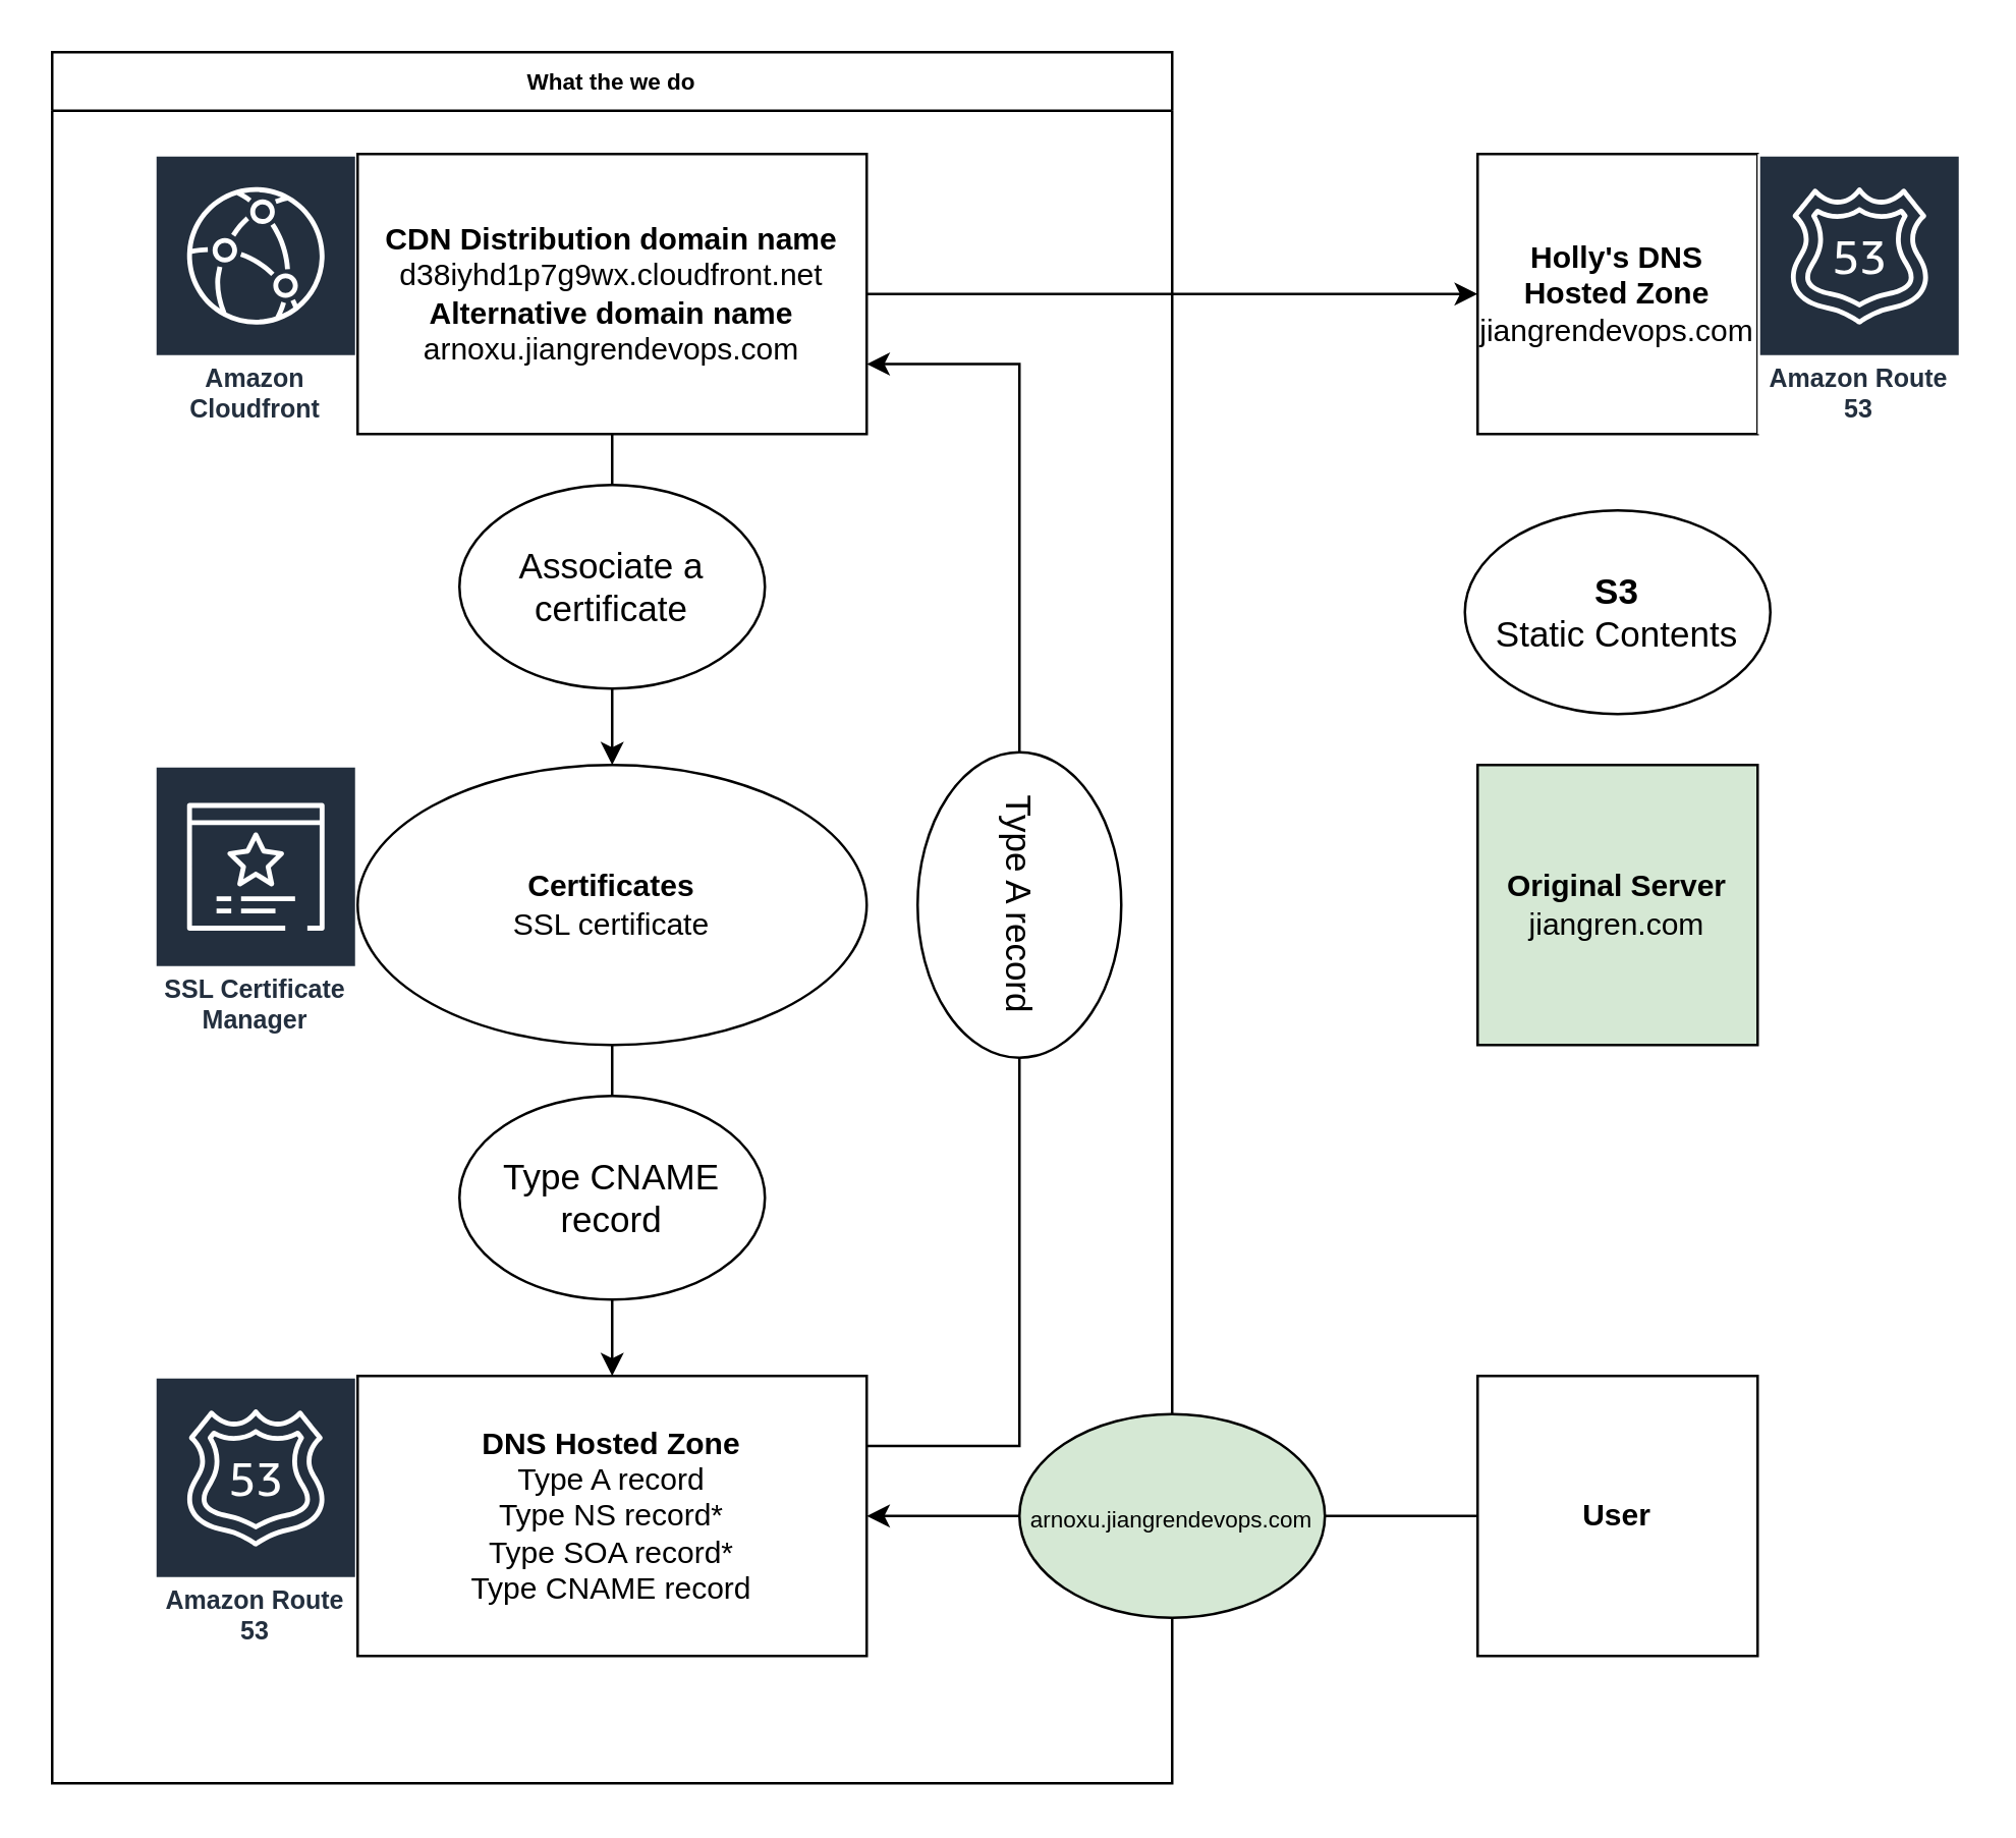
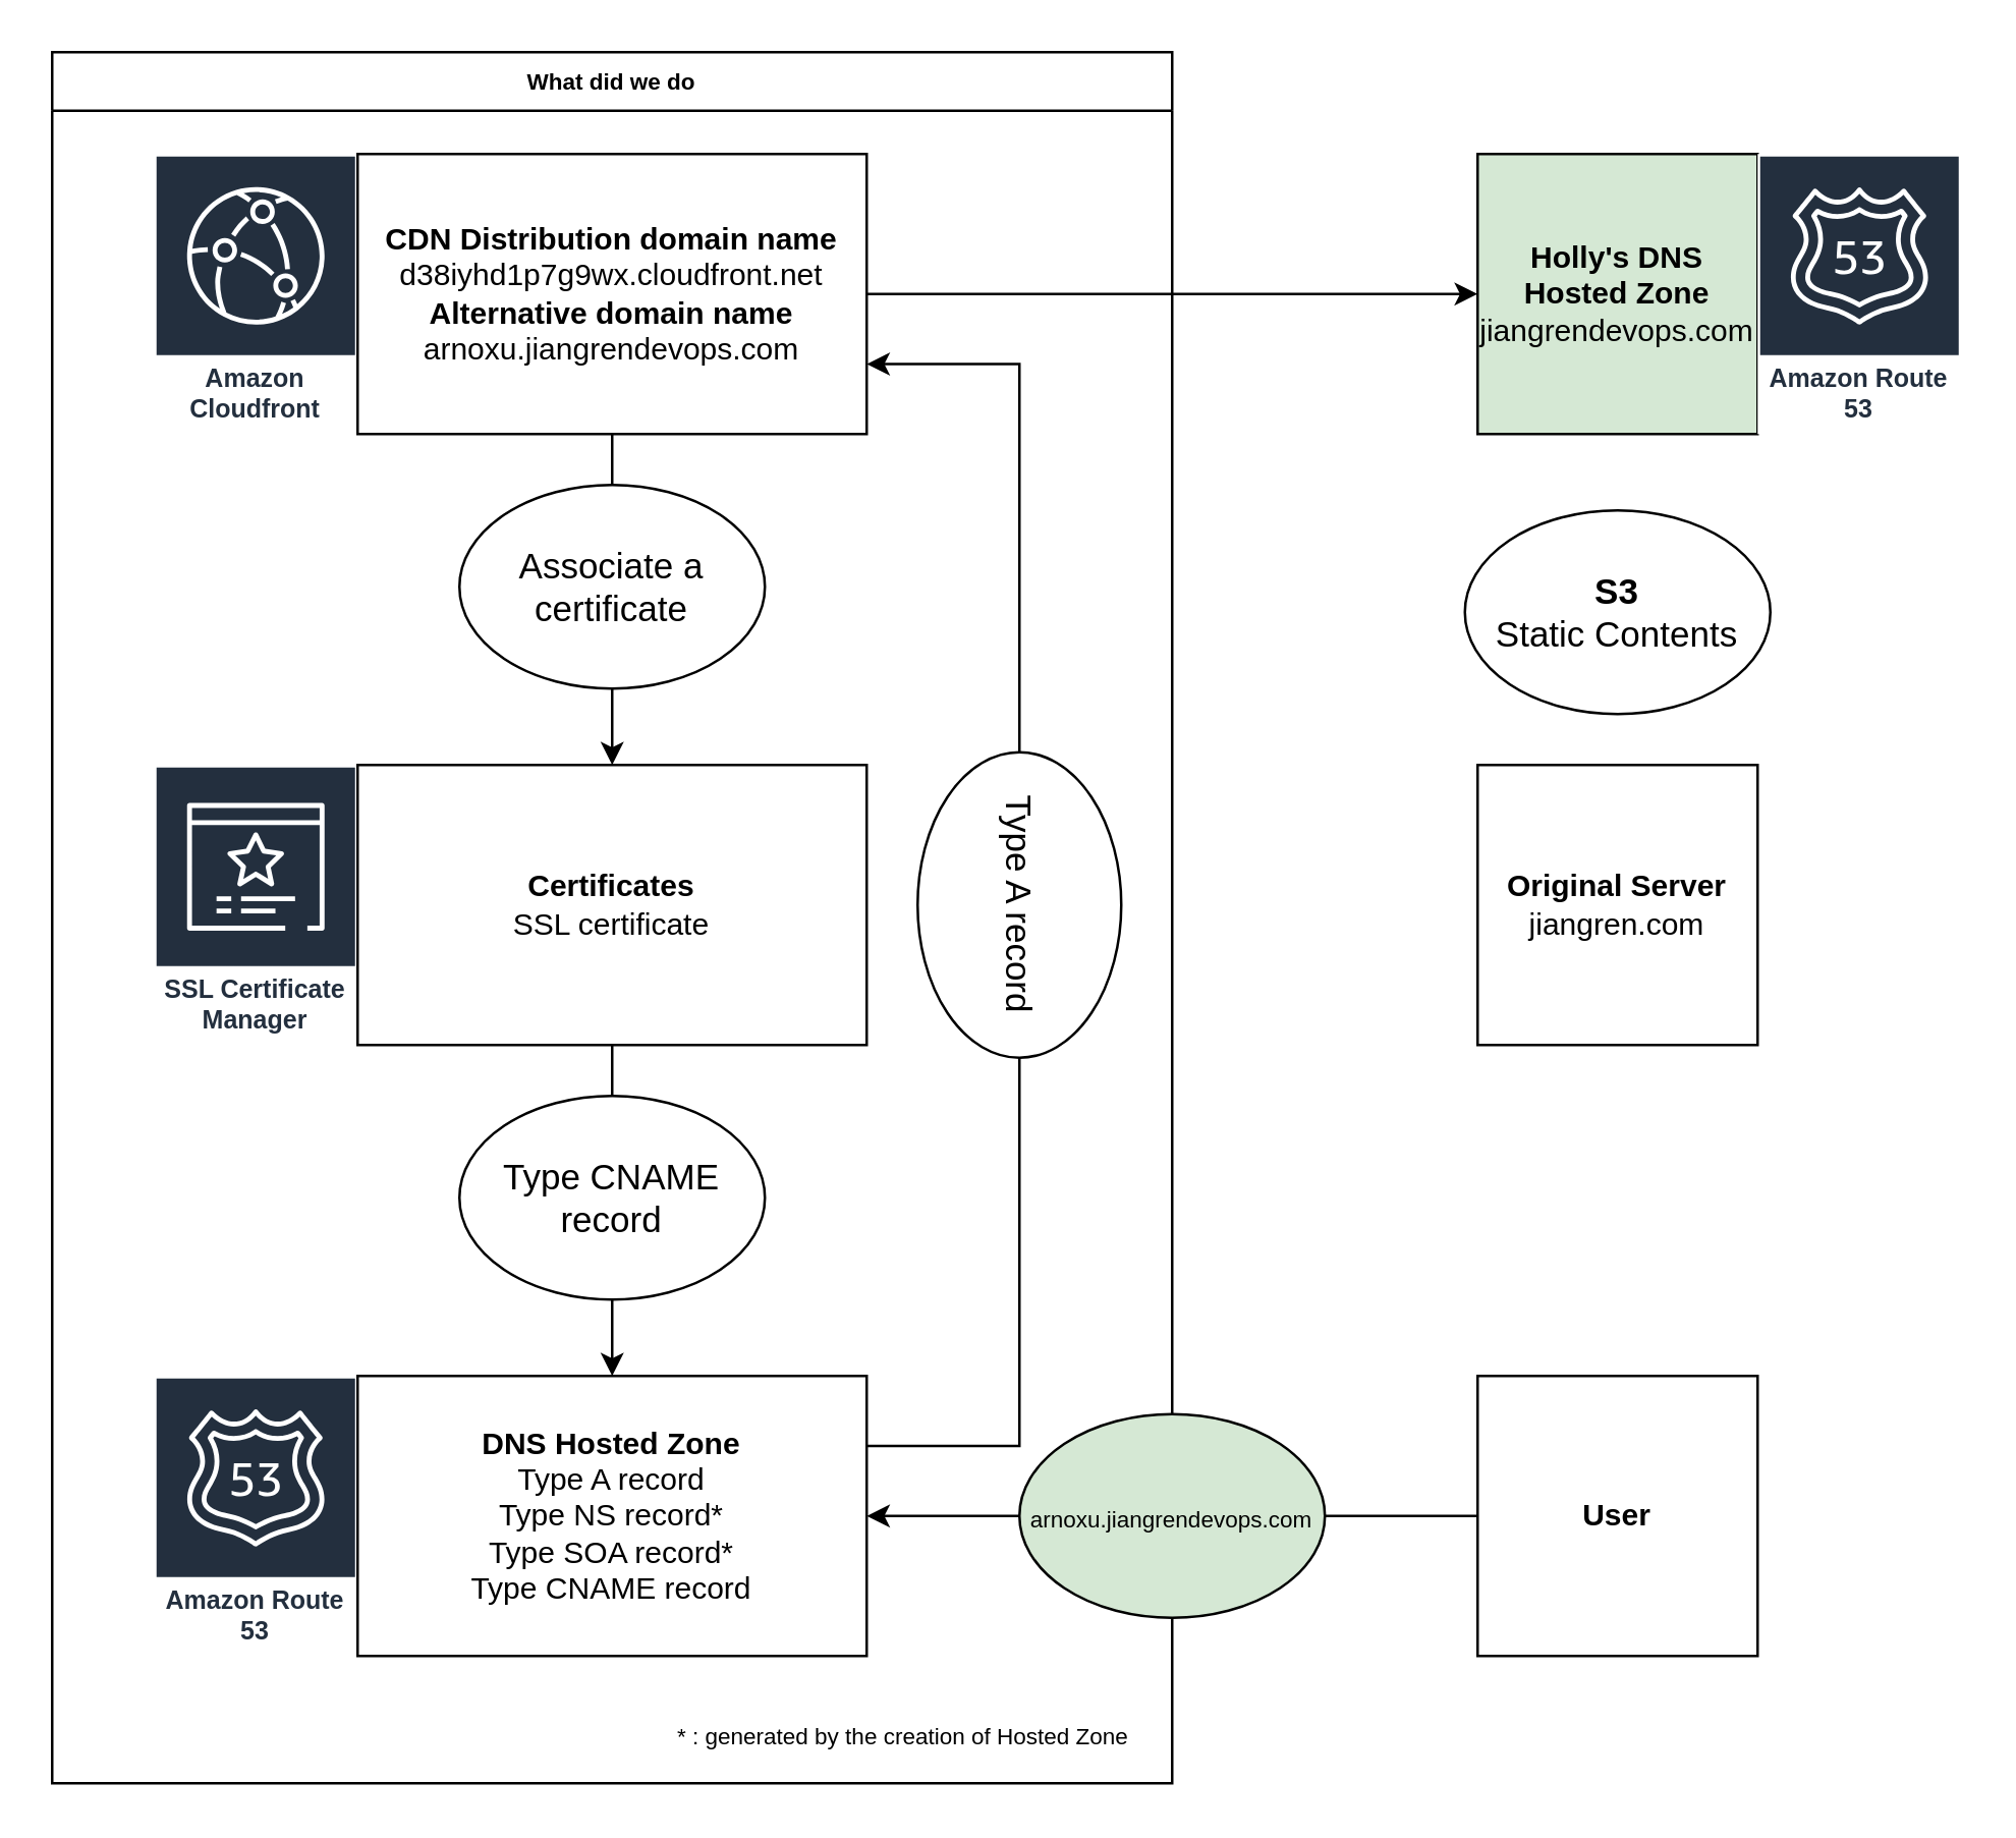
  <mxCell id="0" />
  <mxCell id="1" parent="0" />
- <mxCell id="2" value="What the we do" style="swimlane;fontSize=9;" vertex="1" parent="1"><mxGeometry x="20" y="20" width="440" height="680" as="geometry" /></mxCell>
- <mxCell id="4" value="&lt;b&gt;Holly's DNS Hosted Zone&lt;/b&gt;&lt;br&gt;jiangrendevops.com" style="rounded=0;whiteSpace=wrap;html=1;" vertex="1" parent="1"><mxGeometry x="580" y="60" width="110" height="110" as="geometry" /></mxCell>
+ <mxCell id="2" value="What did we do" style="swimlane;fontSize=9;" vertex="1" parent="1"><mxGeometry x="20" y="20" width="440" height="680" as="geometry" /></mxCell>
+ <mxCell id="3" value="* : generated by the creation of Hosted Zone  " style="text;strokeColor=none;fillColor=none;align=left;verticalAlign=top;spacingLeft=4;spacingRight=4;overflow=hidden;rotatable=0;points=[[0,0.5],[1,0.5]];portConstraint=eastwest;fontSize=9;" vertex="1" parent="2"><mxGeometry x="240" y="650" width="190" height="26" as="geometry" /></mxCell>
+ <mxCell id="4" value="&lt;b&gt;Holly's DNS Hosted Zone&lt;/b&gt;&lt;br&gt;jiangrendevops.com" style="rounded=0;whiteSpace=wrap;html=1;fillColor=#d5e8d4;" vertex="1" parent="1"><mxGeometry x="580" y="60" width="110" height="110" as="geometry" /></mxCell>
  <mxCell id="5" value="Amazon Cloudfront" style="sketch=0;outlineConnect=0;fontColor=#232F3E;gradientColor=none;strokeColor=#ffffff;fillColor=#232F3E;dashed=0;verticalLabelPosition=middle;verticalAlign=bottom;align=center;html=1;whiteSpace=wrap;fontSize=10;fontStyle=1;spacing=3;shape=mxgraph.aws4.productIcon;prIcon=mxgraph.aws4.cloudfront;" vertex="1" parent="1"><mxGeometry x="60" y="60" width="80" height="110" as="geometry" /></mxCell>
  <mxCell id="6" value="Amazon Route 53" style="sketch=0;outlineConnect=0;fontColor=#232F3E;gradientColor=none;strokeColor=#ffffff;fillColor=#232F3E;dashed=0;verticalLabelPosition=middle;verticalAlign=bottom;align=center;html=1;whiteSpace=wrap;fontSize=10;fontStyle=1;spacing=3;shape=mxgraph.aws4.productIcon;prIcon=mxgraph.aws4.route_53;" vertex="1" parent="1"><mxGeometry x="60" y="540" width="80" height="110" as="geometry" /></mxCell>
  <mxCell id="7" value="SSL Certificate Manager" style="sketch=0;outlineConnect=0;fontColor=#232F3E;gradientColor=none;strokeColor=#ffffff;fillColor=#232F3E;dashed=0;verticalLabelPosition=middle;verticalAlign=bottom;align=center;html=1;whiteSpace=wrap;fontSize=10;fontStyle=1;spacing=3;shape=mxgraph.aws4.productIcon;prIcon=mxgraph.aws4.certificate_manager_3;" vertex="1" parent="1"><mxGeometry x="60" y="300" width="80" height="110" as="geometry" /></mxCell>
  <mxCell id="8" style="edgeStyle=orthogonalEdgeStyle;rounded=0;orthogonalLoop=1;jettySize=auto;html=1;entryX=0.5;entryY=0;entryDx=0;entryDy=0;fontSize=14;" edge="1" parent="1" source="10" target="14"><mxGeometry relative="1" as="geometry" /></mxCell>
  <mxCell id="9" style="edgeStyle=orthogonalEdgeStyle;rounded=0;orthogonalLoop=1;jettySize=auto;html=1;fontSize=9;" edge="1" parent="1" source="10" target="4"><mxGeometry relative="1" as="geometry" /></mxCell>
  <mxCell id="10" value="&lt;b&gt;CDN Distribution domain name&lt;/b&gt;&lt;br&gt;d38iyhd1p7g9wx.cloudfront.net&lt;br&gt;&lt;b&gt;Alternative domain name&lt;br&gt;&lt;/b&gt;arnoxu.jiangrendevops.com" style="rounded=0;whiteSpace=wrap;html=1;" vertex="1" parent="1"><mxGeometry x="140" y="60" width="200" height="110" as="geometry" /></mxCell>
  <mxCell id="11" style="edgeStyle=orthogonalEdgeStyle;rounded=0;orthogonalLoop=1;jettySize=auto;html=1;exitX=1;exitY=0.25;exitDx=0;exitDy=0;entryX=1;entryY=0.75;entryDx=0;entryDy=0;fontSize=9;" edge="1" parent="1" source="12" target="10"><mxGeometry relative="1" as="geometry"><Array as="points"><mxPoint x="400" y="568" /><mxPoint x="400" y="143" /></Array></mxGeometry></mxCell>
  <mxCell id="12" value="&lt;b&gt;DNS Hosted Zone&lt;/b&gt;&lt;br&gt;Type A record&lt;br&gt;Type NS record*&lt;br&gt;Type SOA record*&lt;br&gt;Type CNAME record" style="rounded=0;whiteSpace=wrap;html=1;" vertex="1" parent="1"><mxGeometry x="140" y="540" width="200" height="110" as="geometry" /></mxCell>
  <mxCell id="13" style="edgeStyle=orthogonalEdgeStyle;rounded=0;orthogonalLoop=1;jettySize=auto;html=1;entryX=0.5;entryY=0;entryDx=0;entryDy=0;fontSize=14;startArrow=none;" edge="1" parent="1" source="20" target="12"><mxGeometry relative="1" as="geometry" /></mxCell>
- <mxCell id="14" value="&lt;b&gt;Certificates&lt;/b&gt;&lt;br&gt;SSL certificate" style="ellipse;whiteSpace=wrap;html=1;" vertex="1" parent="1"><mxGeometry x="140" y="300" width="200" height="110" as="geometry" /></mxCell>
+ <mxCell id="14" value="&lt;b&gt;Certificates&lt;/b&gt;&lt;br&gt;SSL certificate" style="rounded=0;whiteSpace=wrap;html=1;" vertex="1" parent="1"><mxGeometry x="140" y="300" width="200" height="110" as="geometry" /></mxCell>
  <mxCell id="15" value="Type A record" style="ellipse;whiteSpace=wrap;html=1;fontSize=14;rotation=90;" vertex="1" parent="1"><mxGeometry x="340" y="315" width="120" height="80" as="geometry" /></mxCell>
  <mxCell id="16" style="edgeStyle=orthogonalEdgeStyle;rounded=0;orthogonalLoop=1;jettySize=auto;html=1;fontSize=9;" edge="1" parent="1" source="17" target="12"><mxGeometry relative="1" as="geometry" /></mxCell>
  <mxCell id="17" value="&lt;b&gt;User&lt;/b&gt;" style="rounded=0;whiteSpace=wrap;html=1;" vertex="1" parent="1"><mxGeometry x="580" y="540" width="110" height="110" as="geometry" /></mxCell>
  <mxCell id="18" value="&lt;font style=&quot;font-size: 9px;&quot;&gt;arnoxu.jiangrendevops.com&lt;/font&gt;" style="ellipse;whiteSpace=wrap;html=1;fontSize=14;fillColor=#d5e8d4;" vertex="1" parent="1"><mxGeometry x="400" y="555" width="120" height="80" as="geometry" /></mxCell>
  <mxCell id="19" value="Associate a&lt;br&gt;certificate" style="ellipse;whiteSpace=wrap;html=1;fontSize=14;" vertex="1" parent="1"><mxGeometry x="180" y="190" width="120" height="80" as="geometry" /></mxCell>
  <mxCell id="20" value="Type CNAME record" style="ellipse;whiteSpace=wrap;html=1;fontSize=14;" vertex="1" parent="1"><mxGeometry x="180" y="430" width="120" height="80" as="geometry" /></mxCell>
  <mxCell id="21" value="" style="edgeStyle=orthogonalEdgeStyle;rounded=0;orthogonalLoop=1;jettySize=auto;html=1;entryX=0.5;entryY=0;entryDx=0;entryDy=0;fontSize=14;endArrow=none;" edge="1" parent="1" source="14" target="20"><mxGeometry relative="1" as="geometry"><mxPoint x="240" y="410" as="sourcePoint" /><mxPoint x="240" y="560" as="targetPoint" /></mxGeometry></mxCell>
- <mxCell id="22" value="&lt;b&gt;Original Server&lt;/b&gt;&lt;br&gt;jiangren.com" style="rounded=0;whiteSpace=wrap;html=1;fillColor=#d5e8d4;" vertex="1" parent="1"><mxGeometry x="580" y="300" width="110" height="110" as="geometry" /></mxCell>
+ <mxCell id="22" value="&lt;b&gt;Original Server&lt;/b&gt;&lt;br&gt;jiangren.com" style="rounded=0;whiteSpace=wrap;html=1;" vertex="1" parent="1"><mxGeometry x="580" y="300" width="110" height="110" as="geometry" /></mxCell>
  <mxCell id="23" value="Amazon Route 53" style="sketch=0;outlineConnect=0;fontColor=#232F3E;gradientColor=none;strokeColor=#ffffff;fillColor=#232F3E;dashed=0;verticalLabelPosition=middle;verticalAlign=bottom;align=center;html=1;whiteSpace=wrap;fontSize=10;fontStyle=1;spacing=3;shape=mxgraph.aws4.productIcon;prIcon=mxgraph.aws4.route_53;" vertex="1" parent="1"><mxGeometry x="690" y="60" width="80" height="110" as="geometry" /></mxCell>
  <mxCell id="24" value="&lt;b&gt;S3&lt;/b&gt;&lt;br&gt;Static Contents" style="ellipse;whiteSpace=wrap;html=1;fontSize=14;" vertex="1" parent="1"><mxGeometry x="575" y="200" width="120" height="80" as="geometry" /></mxCell>
